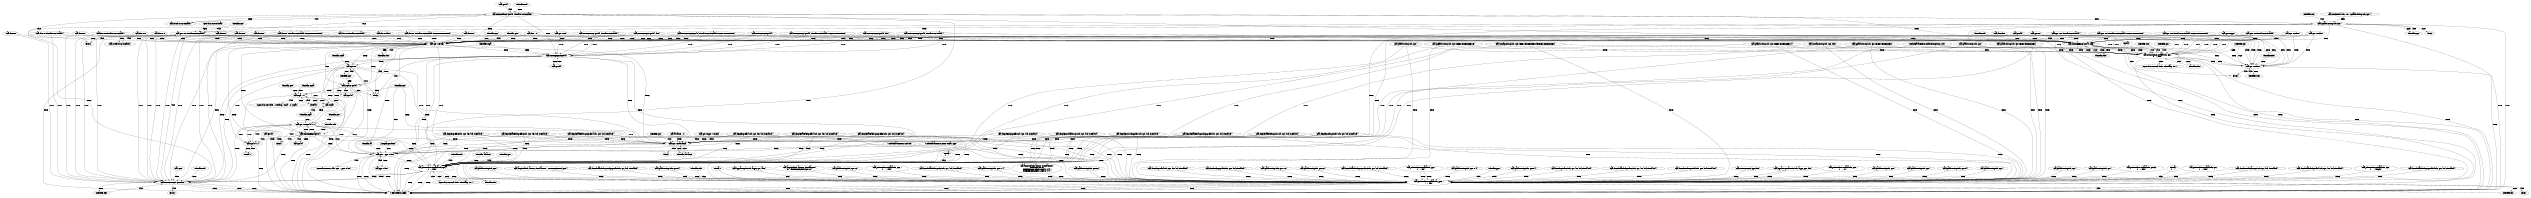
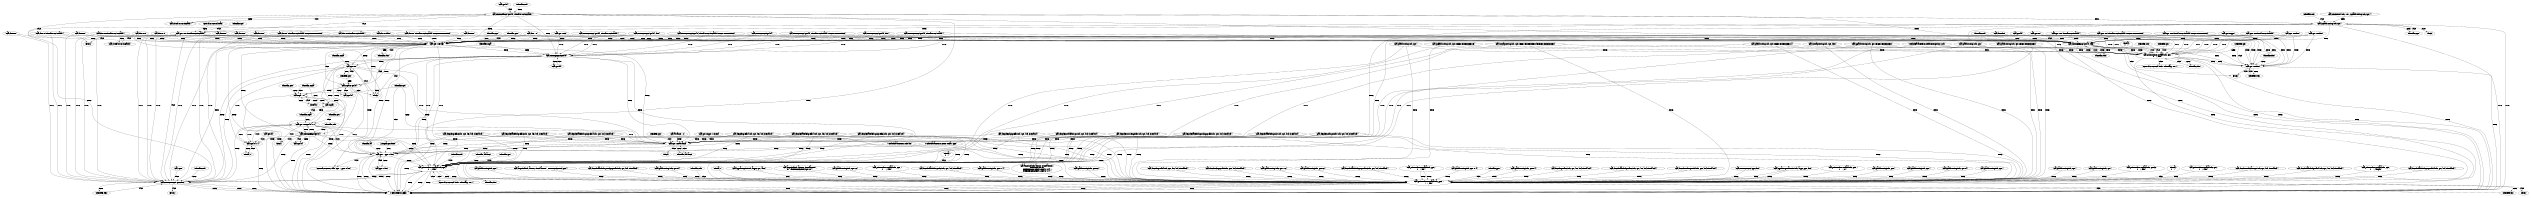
  digraph {
    n1 [label="(Call,tptr += sizeof(struct in6_addr))"]
    n2 [label="(Call,ND_TCHECK2(tptr[0], tlen))"]
    n3 [label="(Call,print_unknown_data(ndo, tptr, \"\n\t    \", tlen))"]
    n4 [label="(Call,tptr += tlen)"]
    n5 [label="(Call,tptr += tlen)"]
    n6 [label="(Block,)"]
    n7 [label="(MethodReturn,RET)"]
    n8 [label="(Call,sizeof(struct in6_addr))"]
    n9 [label="(Block,)"]
    n10 [label="(Identifier,tlen)"]
    n11 [label="(Call,print_unknown_data(ndo, pptr, \"\n\t    \", len))"]
    n12 [label="(ControlStructure,if (ndo->ndo_vflag <= 1))"]
    n13 [label="(Identifier,tlen)"]
    n14 [label="(Identifier,tlen)"]
    n15 [label="(Call,ND_TCHECK(tptr[0]))"]
    n16 [label="(Call,print_unknown_data(ndo, tptr, \"\n\t    \", tlen))"]
    n17 [label="(Call,snpa = tptr[0])"]
    n18 [label="(Call,tptr++)"]
    n19 [label="(Call,ND_TCHECK(tptr[0]))"]
    n20 [label="(Call,tptr < pptr + len)"]
    n21 [label="(Call,ND_TCHECK2(*tptr,tlen))"]
    n22 [label="(Call,tptr += advance)"]
    n23 [label="(Identifier,tlen)"]
    n24 [label="(Block,)"]
    n25 [label="(Call,ND_TCHECK2(tptr[0], sizeof(struct in6_addr)))"]
    n26 [label="(Call,ip6addr_string(ndo, tptr))"]
    n27 [label="(Call,sizeof(struct in6_addr))"]
    n28 [label="(Block,)"]
    n29 [label="(Identifier,tptr)"]
    n30 [label="(Call,tptr[0])"]
    n31 [label="(Identifier,len)"]
    n32 [label="(Block,)"]
    n33 [label="(ControlStructure,if (ndo->ndo_vflag <= 1))"]
    n34 [label="(Identifier,tlen)"]
    n35 [label="(Call,snpa > 0)"]
    n36 [label="(Call,tptr[0])"]
    n37 [label="(Call,tptr += tptr[0] + 1)"]
    n38 [label="(Call,tptr[0] + 1)"]
    n39 [label="(Identifier,tptr)"]
    n40 [label="(Call,tptr[0])"]
    n41 [label="(Block,)"]
    n42 [label="(Call,pptr + len)"]
    n43 [label="(ControlStructure,while (tptr < pptr + len))"]
    n44 [label="(Block,)"]
    n45 [label="(Identifier,tlen)"]
    n46 [label="(Identifier,advance)"]
    n47 [label="(Block,)"]
    n48 [label="(Call,snpa--)"]
    n49 [label="(Literal,0)"]
-   n50 [label="(ControlStructure,for (/*nothing*/; snpa > 0; snpa--))"]
    n51 [label="(Identifier,snpa)"]
    n52 [label="(Literal,1)"]
    n53 [label="(Call,tlen = 0)"]
    n54 [label="(Call,*tptr)"]
    n55 [label="(Call,decode_labeled_vpn_clnp_prefix(ndo, tptr, buf, sizeof(buf)))"]
    n56 [label="(Call,ipaddr_string(ndo, tptr))"]
    n57 [label="(Call,tptr = pptr + sizeof)"]
    n58 [label="(Call,ipaddr_string(ndo, tptr+BGP_VPN_RD_LEN+4))"]
    n59 [label="(Call,tptr += sizeof(struct in_addr))"]
    n60 [label="(Call,tptr +=3)"]
    n61 [label="(Call,tptr += tlen)"]
    n62 [label="(Call,ipaddr_string(ndo, tptr))"]
    n63 [label="(Call,isonsap_string(ndo, tptr, tlen))"]
    n64 [label="(Call,print_unknown_data(ndo, tptr-3, \"\n\t    \", tlen))"]
    n65 [label="(Literal,\"\n\t    \")"]
    n66 [label="(Call,print_unknown_data(ndo, tptr, \"\n\t    \", tlen))"]
    n67 [label="(Call,tptr[0])"]
    n68 [label="(Call,decode_multicast_vpn(ndo, tptr, buf, sizeof(buf)))"]
    n69 [label="(Call,decode_labeled_prefix4(ndo, tptr, len, buf, sizeof(buf)))"]
    n70 [label="(Call,tlen -= sizeof(struct in_addr))"]
    n71 [label="(Call,decode_prefix6(ndo, tptr, len, buf, sizeof(buf)))"]
    n72 [label="(Call,print_unknown_data(ndo, tptr,\"\n\t      \", length))"]
    n73 [label="(Literal,\"\n\t    \")"]
    n74 [label="(Call,ip6addr_string(ndo, tptr+BGP_VPN_RD_LEN))"]
    n75 [label="(Call,decode_labeled_vpn_prefix4(ndo, tptr, buf, sizeof(buf)))"]
    n76 [label="(Call,tptr += tlen)"]
    n77 [label="(Identifier,ndo)"]
    n78 [label="(Call,ipaddr_string(ndo, tptr))"]
    n79 [label="(Call,tlen = 0)"]
    n80 [label="(Identifier,ndo)"]
    n81 [label="(ControlStructure,break;)"]
    n82 [label="(Call,tptr += (sizeof(struct in6_addr)+BGP_VPN_RD_LEN))"]
    n83 [label="(Call,as_printf(ndo, astostr, sizeof(astostr), EXTRACT_32BITS(tptr)))"]
    n84 [label="(Call,tlen = 0)"]
    n85 [label="(MethodParameterIn,u_int len)"]
    n86 [label="(MethodParameterIn,netdissect_options *ndo)"]
    n87 [label="(Call,decode_labeled_vpn_clnp_prefix(ndo, tptr, buf, sizeof(buf)))"]
    n88 [label="(Call,tlen > 0)"]
    n89 [label="(Call,tlen = 0)"]
    n90 [label="(Identifier,tptr)"]
    n91 [label="(Identifier,ndo)"]
    n92 [label="(Call,decode_labeled_vpn_l2(ndo, tptr, buf, sizeof(buf)))"]
    n93 [label="(Identifier,tptr)"]
    n94 [label="(Call,ipaddr_string(ndo, tptr+4))"]
    n95 [label="(Identifier,snpa)"]
    n96 [label="(Call,decode_rt_routing_info(ndo, tptr, buf, sizeof(buf)))"]
    n97 [label="(Identifier,tptr)"]
    n98 [label="(Call,decode_labeled_vpn_prefix4(ndo, tptr, buf, sizeof(buf)))"]
    n99 [label="(Identifier,ndo)"]
    n100 [label="(Identifier,snpa)"]
    n101 [label="(Call,ND_TCHECK2(tptr[0], sizeof(struct in_addr)))"]
    n102 [label="(Call,tptr++)"]
    n103 [label="(Call,tptr += (sizeof(struct in_addr)))"]
    n104 [label="(Call,ipaddr_string(ndo, tptr))"]
    n105 [label="(Identifier,tptr)"]
    n106 [label="(Literal,\"\n\t    \")"]
    n107 [label="(Call,ND_TCHECK2(tptr[0], tlen))"]
    n108 [label="(Call,tlen -= (sizeof(struct in_addr)+BGP_VPN_RD_LEN))"]
    n109 [label="(Identifier,ndo)"]
    n110 [label="(Literal,1)"]
    n111 [label="(Call,bgp_attr_print(ndo, atype, tptr, alen))"]
    n112 [label="(Call,as_printf(ndo, astostr, sizeof(astostr),\n\t\t\t    EXTRACT_32BITS(tptr+2)))"]
    n113 [label="(Call,ipaddr_string(ndo, tptr+2))"]
    n114 [label="(Call,print_unknown_data(ndo, tptr, \"\n\t      \", tlen))"]
    n115 [label="(Call,tlen = nhlen)"]
    n116 [label="(Identifier,tptr)"]
    n117 [label="(Call,decode_labeled_vpn_l2(ndo, tptr, buf, sizeof(buf)))"]
    n118 [label="(Call,tptr += (sizeof(struct in_addr)+BGP_VPN_RD_LEN))"]
    n119 [label="(Call,ipaddr_string(ndo, tptr + 4))"]
    n120 [label="(Call,tlen -= (sizeof(struct in6_addr)+BGP_VPN_RD_LEN))"]
    n121 [label="(Call,as_printf(ndo, astostr, sizeof(astostr),\n\t\t\t\tas_size == 2 ?\n\t\t\t\tEXTRACT_16BITS(&tptr[2 + i]) :\n\t\t\t\tEXTRACT_32BITS(&tptr[2 + i])))"]
    n122 [label="(Identifier,tlen)"]
    n123 [label="(Call,ipaddr_string(ndo, tptr+BGP_VPN_RD_LEN))"]
    n124 [label="(Call,ipaddr_string(ndo, tptr+2))"]
    n125 [label="(Call,decode_prefix4(ndo, tptr, len, buf, sizeof(buf)))"]
    n126 [label="(Identifier,af)"]
    n127 [label="(Call,decode_clnp_prefix(ndo, tptr, buf, sizeof(buf)))"]
    n128 [label="(Call,decode_labeled_prefix6(ndo, tptr, len, buf, sizeof(buf)))"]
    n129 [label="(Identifier,ndo)"]
    n130 [label="(Call,ipaddr_string(ndo, tptr + 2))"]
    n131 [label="(Call,tlen = 0)"]
    n132 [label="(Call,ipaddr_string(ndo, tptr+2))"]
    n133 [label="(Call,decode_clnp_prefix(ndo, tptr, buf, sizeof(buf)))"]
    n134 [label="(Call,decode_labeled_vpn_prefix6(ndo, tptr, buf, sizeof(buf)))"]
    n135 [label="(Call,tptr[0])"]
    n136 [label="(Call,tptr = pptr)"]
    n137 [label="(Call,tlen = 0)"]
    n138 [label="(Identifier,tptr)"]
    n139 [label="(Call,print_unknown_data(ndo, pptr, \"\n\t    \", len))"]
    n140 [label="(Identifier,snpa)"]
    n141 [label="(Call,decode_labeled_prefix4(ndo, tptr, len, buf, sizeof(buf)))"]
    n142 [label="(Identifier,ndo)"]
    n143 [label="(Call,ipaddr_string(ndo, tptr + 4))"]
    n144 [label="(Call,decode_mdt_vpn_nlri(ndo, tptr, buf, sizeof(buf)))"]
    n145 [label="(Identifier,pptr)"]
    n146 [label="(Call,decode_multicast_vpn(ndo, tptr, buf, sizeof(buf)))"]
    n147 [label="(Call,advance < 0)"]
    n148 [label="(Call,decode_labeled_vpn_prefix6(ndo, tptr, buf, sizeof(buf)))"]
    n149 [label="(Call,decode_prefix4(ndo, tptr, len, buf, sizeof(buf)))"]
    n150 [label="(Call,ipaddr_string(ndo, tptr+4))"]
    n151 [label="(Call,decode_prefix6(ndo, tptr, len, buf, sizeof(buf)))"]
    n152 [label="(Call,decode_labeled_prefix6(ndo, tptr, len, buf, sizeof(buf)))"]
    n153 [label="(MethodParameterIn,const u_char *pptr)"]
    n154 [label="(Identifier,ndo)"]
    n155 [label="(Call,ND_TCHECK2(tptr[0], sizeof(struct in6_addr)+BGP_VPN_RD_LEN))"]
    n156 [label="(Call,tlen = 0)"]
    n157 [label="(Call,decode_mdt_vpn_nlri(ndo, tptr, buf, sizeof(buf)))"]
    n158 [label="(Call,tlen -= (sizeof(struct in_addr)))"]
    n159 [label="(Call,ND_TCHECK(tptr[0]))"]
    n160 [label="(Call,ipaddr_string(ndo, tptr))"]
    n161 [label="(Identifier,advance)"]
    n162 [label="(Call,ND_TCHECK2(*pptr,len))"]
    n163 [label="(Call,ND_TCHECK2(tptr[0], sizeof(struct in_addr)+BGP_VPN_RD_LEN))"]
    n164 [label="(Call,tlen=len)"]
    n165 [label="(Call,ND_TCHECK2(tptr[0], tlen))"]
    n166 [label="(Call,ND_TCHECK2(tptr[0], sizeof(struct in_addr)))"]
    n167 [label="(Identifier,tptr)"]
    n168 [label="(Call,bgp_attr_get_as_size(ndo, atype, pptr, len))"]
    n169 [label="(Call,print_unknown_data(ndo, tptr, \"\n\t      \", 8))"]
    n170 [label="(Call,ip6addr_string(ndo, tptr+BGP_VPN_RD_LEN+3))"]
    n171 [label="(Identifier,tptr)"]
    n172 [label="(Call,tptr[0])"]
    n173 [label="(Identifier,tptr)"]
    n174 [label="(Call,ND_PRINT((ndo, \"%s\", ip6addr_string(ndo, tptr))))"]
    n175 [label="(Call,ipaddr_string(ndo, tptr))"]
    n176 [label="(Call,ipaddr_string(ndo, tptr))"]
    n177 [label="(Identifier,tptr)"]
    n178 [label="(Call,ipaddr_string(ndo, tptr+4))"]
    n179 [label="(Call,isonsap_string(ndo, tptr+BGP_VPN_RD_LEN,tlen-BGP_VPN_RD_LEN))"]
    n180 [label="(Call,tlen -= sizeof(struct in6_addr))"]
    n181 [label="(Call,tlen = 0)"]
    n182 [label="(JumpTarget,done:)"]
    n183 [label="(Call,ipaddr_string(ndo, tptr))"]
    n1 -> n2 [label="DDG: "]
    n1 -> n3 [label="DDG: "]
    n1 -> n4 [label="DDG: "]
    n1 -> n5 [label="DDG: "]
    n1 -> n6 [label="AST: "]
-   n1 -> n7 [label="DDG: "]
+   n1 -> n43 [label="DDG: "]
    n1 -> n8 [label="CFG: "]
    n2 -> n3 [label="DDG: "]
    n2 -> n3 [label="DDG: "]
    n2 -> n4 [label="DDG: "]
    n2 -> n4 [label="DDG: "]
    n2 -> n7 [label="DDG: "]
    n2 -> n7 [label="DDG: "]
    n2 -> n9 [label="AST: "]
    n2 -> n10 [label="CFG: "]
    n3 -> n4 [label="DDG: "]
    n3 -> n4 [label="DDG: "]
    n3 -> n7 [label="DDG: "]
    n3 -> n7 [label="DDG: "]
    n3 -> n11 [label="DDG: "]
    n3 -> n12 [label="AST: "]
    n3 -> n13 [label="CFG: "]
    n4 -> n7 [label="DDG: "]
    n4 -> n9 [label="AST: "]
    n4 -> n14 [label="CFG: "]
    n5 -> n7 [label="DDG: "]
    n5 -> n15 [label="DDG: "]
    n5 -> n16 [label="DDG: "]
    n5 -> n17 [label="DDG: "]
    n5 -> n18 [label="DDG: "]
    n5 -> n19 [label="DDG: "]
    n5 -> n20 [label="DDG: "]
    n5 -> n21 [label="DDG: "]
    n5 -> n22 [label="DDG: "]
    n5 -> n23 [label="CFG: "]
    n5 -> n24 [label="AST: "]
    n8 -> n1 [label="AST: "]
    n10 -> n2 [label="AST: "]
    n11 -> n7 [label="DDG: "]
    n11 -> n7 [label="DDG: "]
    n11 -> n7 [label="DDG: "]
    n11 -> n7 [label="DDG: "]
    n11 -> n31 [label="CFG: "]
    n11 -> n32 [label="AST: "]
    n13 -> n3 [label="AST: "]
    n14 -> n4 [label="AST: "]
    n15 -> n7 [label="DDG: "]
    n15 -> n16 [label="DDG: "]
    n15 -> n17 [label="DDG: "]
    n15 -> n18 [label="DDG: "]
    n15 -> n19 [label="DDG: "]
    n15 -> n20 [label="DDG: "]
    n15 -> n21 [label="DDG: "]
    n15 -> n22 [label="DDG: "]
    n15 -> n24 [label="AST: "]
    n15 -> n30 [label="CFG: "]
    n16 -> n7 [label="DDG: "]
    n16 -> n7 [label="DDG: "]
    n16 -> n7 [label="DDG: "]
    n16 -> n11 [label="DDG: "]
    n16 -> n21 [label="DDG: "]
    n16 -> n33 [label="AST: "]
    n16 -> n34 [label="CFG: "]
    n17 -> n7 [label="DDG: "]
    n17 -> n7 [label="DDG: "]
    n17 -> n24 [label="AST: "]
    n17 -> n35 [label="DDG: "]
    n17 -> n36 [label="CFG: "]
    n18 -> n16 [label="DDG: "]
    n18 -> n19 [label="DDG: "]
    n18 -> n20 [label="DDG: "]
    n18 -> n21 [label="DDG: "]
    n18 -> n22 [label="DDG: "]
    n18 -> n24 [label="AST: "]
    n18 -> n37 [label="DDG: "]
    n18 -> n38 [label="DDG: "]
    n18 -> n39 [label="CFG: "]
    n19 -> n7 [label="DDG: "]
    n19 -> n16 [label="DDG: "]
    n19 -> n20 [label="DDG: "]
    n19 -> n21 [label="DDG: "]
    n19 -> n22 [label="DDG: "]
    n19 -> n37 [label="DDG: "]
    n19 -> n38 [label="DDG: "]
    n19 -> n40 [label="CFG: "]
    n19 -> n41 [label="AST: "]
    n20 -> n7 [label="DDG: "]
    n20 -> n7 [label="DDG: "]
    n20 -> n7 [label="DDG: "]
    n20 -> n16 [label="DDG: "]
    n20 -> n42 [label="CFG: "]
    n20 -> n43 [label="AST: "]
    n21 -> n7 [label="DDG: "]
    n21 -> n7 [label="DDG: "]
    n21 -> n7 [label="DDG: "]
    n21 -> n16 [label="DDG: "]
    n21 -> n44 [label="AST: "]
    n21 -> n45 [label="CFG: "]
    n22 -> n7 [label="DDG: "]
    n22 -> n20 [label="DDG: "]
    n22 -> n46 [label="CFG: "]
    n22 -> n47 [label="AST: "]
    n23 -> n5 [label="AST: "]
    n25 -> n1 [label="AST: "]
    n25 -> n2 [label="DDG: "]
    n25 -> n5 [label="DDG: "]
    n25 -> n6 [label="AST: "]
    n25 -> n7 [label="DDG: "]
    n25 -> n7 [label="DDG: "]
    n25 -> n15 [label="DDG: "]
    n25 -> n26 [label="DDG: "]
    n25 -> n27 [label="CFG: "]
    n26 -> n1 [label="DDG: "]
    n26 -> n3 [label="DDG: "]
    n26 -> n7 [label="DDG: "]
    n26 -> n7 [label="DDG: "]
    n26 -> n11 [label="DDG: "]
    n26 -> n16 [label="DDG: "]
    n26 -> n21 [label="DDG: "]
    n26 -> n28 [label="AST: "]
    n26 -> n29 [label="CFG: "]
    n27 -> n25 [label="AST: "]
    n29 -> n26 [label="AST: "]
    n30 -> n15 [label="AST: "]
    n31 -> n11 [label="AST: "]
    n34 -> n16 [label="AST: "]
    n35 -> n7 [label="DDG: "]
    n35 -> n7 [label="DDG: "]
    n35 -> n48 [label="DDG: "]
    n35 -> n49 [label="CFG: "]
-   n35 -> n50 [label="AST: "]
    n36 -> n17 [label="AST: "]
    n37 -> n7 [label="DDG: "]
    n37 -> n16 [label="DDG: "]
    n37 -> n19 [label="DDG: "]
    n37 -> n20 [label="AST: "]
    n37 -> n21 [label="DDG: "]
    n37 -> n22 [label="DDG: "]
    n37 -> n38 [label="CFG: "]
    n37 -> n38 [label="DDG: "]
    n37 -> n41 [label="AST: "]
    n38 -> n7 [label="DDG: "]
    n38 -> n37 [label="AST: "]
    n38 -> n52 [label="CFG: "]
    n39 -> n17 [label="CFG: "]
    n39 -> n18 [label="AST: "]
    n40 -> n19 [label="AST: "]
    n42 -> n20 [label="AST: "]
    n45 -> n21 [label="AST: "]
    n46 -> n22 [label="AST: "]
    n48 -> n35 [label="DDG: "]
    n48 -> n51 [label="CFG: "]
    n49 -> n35 [label="AST: "]
    n51 -> n37 [label="CFG: "]
    n51 -> n48 [label="AST: "]
    n52 -> n38 [label="AST: "]
    n53 -> n5 [label="DDG: "]
    n53 -> n21 [label="DDG: "]
    n54 -> n21 [label="AST: "]
    n55 -> n11 [label="DDG: "]
    n55 -> n16 [label="DDG: "]
    n55 -> n22 [label="DDG: "]
    n56 -> n11 [label="DDG: "]
    n57 -> n22 [label="DDG: "]
    n58 -> n3 [label="DDG: "]
    n58 -> n11 [label="DDG: "]
    n58 -> n16 [label="DDG: "]
    n59 -> n2 [label="DDG: "]
    n59 -> n3 [label="DDG: "]
    n59 -> n4 [label="DDG: "]
    n59 -> n5 [label="DDG: "]
    n60 -> n2 [label="DDG: "]
    n60 -> n5 [label="DDG: "]
    n60 -> n15 [label="DDG: "]
    n61 -> n2 [label="DDG: "]
    n61 -> n3 [label="DDG: "]
    n61 -> n4 [label="DDG: "]
    n61 -> n5 [label="DDG: "]
    n62 -> n11 [label="DDG: "]
    n63 -> n3 [label="DDG: "]
    n63 -> n11 [label="DDG: "]
    n63 -> n16 [label="DDG: "]
    n64 -> n11 [label="DDG: "]
    n65 -> n11 [label="AST: "]
    n66 -> n11 [label="DDG: "]
    n67 -> n38 [label="AST: "]
    n68 -> n11 [label="DDG: "]
    n69 -> n11 [label="DDG: "]
    n70 -> n5 [label="DDG: "]
    n70 -> n21 [label="AST: "]
    n71 -> n11 [label="DDG: "]
    n71 -> n16 [label="DDG: "]
    n71 -> n20 [label="DDG: "]
    n71 -> n22 [label="DDG: "]
    n72 -> n11 [label="DDG: "]
    n73 -> n16 [label="AST: "]
    n74 -> n3 [label="DDG: "]
    n74 -> n11 [label="DDG: "]
    n74 -> n16 [label="DDG: "]
    n75 -> n11 [label="DDG: "]
    n76 -> n2 [label="DDG: "]
    n76 -> n3 [label="DDG: "]
    n76 -> n4 [label="DDG: "]
    n76 -> n5 [label="DDG: "]
    n77 -> n26 [label="AST: "]
    n78 -> n11 [label="DDG: "]
    n79 -> n5 [label="DDG: "]
    n79 -> n21 [label="DDG: "]
    n80 -> n2 [label="CFG: "]
    n81 -> n1 [label="CFG: "]
    n82 -> n2 [label="DDG: "]
    n82 -> n3 [label="DDG: "]
    n82 -> n4 [label="DDG: "]
    n82 -> n5 [label="DDG: "]
    n83 -> n11 [label="DDG: "]
    n84 -> n5 [label="DDG: "]
    n84 -> n21 [label="DDG: "]
    n85 -> n11 [label="DDG: "]
    n85 -> n20 [label="DDG: "]
    n86 -> n3 [label="DDG: "]
    n86 -> n11 [label="DDG: "]
    n86 -> n16 [label="DDG: "]
    n87 -> n11 [label="DDG: "]
    n88 -> n2 [label="DDG: "]
    n88 -> n5 [label="DDG: "]
    n88 -> n21 [label="DDG: "]
    n89 -> n5 [label="DDG: "]
    n89 -> n21 [label="DDG: "]
    n90 -> n37 [label="AST: "]
    n91 -> n21 [label="CFG: "]
    n92 -> n11 [label="DDG: "]
    n92 -> n16 [label="DDG: "]
    n92 -> n22 [label="DDG: "]
    n93 -> n3 [label="CFG: "]
    n93 -> n4 [label="AST: "]
    n94 -> n11 [label="DDG: "]
    n95 -> n18 [label="CFG: "]
    n96 -> n11 [label="DDG: "]
    n96 -> n16 [label="DDG: "]
    n96 -> n22 [label="DDG: "]
    n97 -> n5 [label="AST: "]
    n98 -> n11 [label="DDG: "]
    n98 -> n16 [label="DDG: "]
    n98 -> n22 [label="DDG: "]
    n99 -> n11 [label="AST: "]
    n100 -> n15 [label="CFG: "]
    n100 -> n17 [label="AST: "]
    n101 -> n2 [label="DDG: "]
    n101 -> n5 [label="DDG: "]
    n101 -> n15 [label="DDG: "]
    n102 -> n2 [label="DDG: "]
    n102 -> n3 [label="DDG: "]
    n102 -> n4 [label="DDG: "]
    n102 -> n5 [label="DDG: "]
    n103 -> n2 [label="DDG: "]
    n103 -> n3 [label="DDG: "]
    n103 -> n4 [label="DDG: "]
    n103 -> n5 [label="DDG: "]
    n104 -> n3 [label="DDG: "]
    n104 -> n11 [label="DDG: "]
    n104 -> n16 [label="DDG: "]
    n105 -> n5 [label="CFG: "]
    n106 -> n3 [label="AST: "]
    n107 -> n2 [label="DDG: "]
    n107 -> n5 [label="DDG: "]
    n107 -> n15 [label="DDG: "]
    n108 -> n5 [label="DDG: "]
-   n108 -> n21 [label="DDG: "]
    n109 -> n3 [label="AST: "]
    n110 -> n11 [label="CFG: "]
    n111 -> n11 [label="DDG: "]
    n112 -> n11 [label="DDG: "]
    n113 -> n11 [label="DDG: "]
    n114 -> n11 [label="DDG: "]
    n115 -> n5 [label="DDG: "]
    n115 -> n21 [label="DDG: "]
    n116 -> n22 [label="AST: "]
    n117 -> n11 [label="DDG: "]
    n118 -> n2 [label="DDG: "]
    n118 -> n3 [label="DDG: "]
    n118 -> n4 [label="DDG: "]
    n118 -> n5 [label="DDG: "]
    n119 -> n11 [label="DDG: "]
    n120 -> n5 [label="DDG: "]
    n120 -> n21 [label="DDG: "]
    n121 -> n11 [label="DDG: "]
    n122 -> n4 [label="CFG: "]
    n123 -> n3 [label="DDG: "]
    n123 -> n11 [label="DDG: "]
    n123 -> n16 [label="DDG: "]
    n124 -> n11 [label="DDG: "]
    n125 -> n11 [label="DDG: "]
    n126 -> n20 [label="CFG: "]
    n127 -> n11 [label="DDG: "]
    n128 -> n11 [label="DDG: "]
    n128 -> n16 [label="DDG: "]
    n128 -> n20 [label="DDG: "]
    n128 -> n22 [label="DDG: "]
    n129 -> n16 [label="AST: "]
    n130 -> n11 [label="DDG: "]
    n131 -> n5 [label="DDG: "]
    n131 -> n21 [label="DDG: "]
    n132 -> n11 [label="DDG: "]
    n133 -> n11 [label="DDG: "]
    n133 -> n16 [label="DDG: "]
    n133 -> n22 [label="DDG: "]
    n134 -> n11 [label="DDG: "]
    n135 -> n25 [label="AST: "]
    n136 -> n2 [label="DDG: "]
    n136 -> n3 [label="DDG: "]
    n136 -> n4 [label="DDG: "]
    n136 -> n16 [label="DDG: "]
    n137 -> n5 [label="DDG: "]
    n137 -> n21 [label="DDG: "]
    n138 -> n35 [label="CFG: "]
    n139 -> n11 [label="DDG: "]
    n139 -> n11 [label="DDG: "]
    n140 -> n35 [label="AST: "]
    n140 -> n48 [label="CFG: "]
    n141 -> n11 [label="DDG: "]
    n141 -> n16 [label="DDG: "]
    n141 -> n20 [label="DDG: "]
    n141 -> n22 [label="DDG: "]
    n142 -> n25 [label="CFG: "]
    n143 -> n11 [label="DDG: "]
    n144 -> n11 [label="DDG: "]
    n144 -> n16 [label="DDG: "]
    n144 -> n22 [label="DDG: "]
    n145 -> n11 [label="AST: "]
    n146 -> n11 [label="DDG: "]
    n146 -> n16 [label="DDG: "]
    n146 -> n22 [label="DDG: "]
    n147 -> n22 [label="DDG: "]
    n148 -> n11 [label="DDG: "]
    n148 -> n16 [label="DDG: "]
    n148 -> n22 [label="DDG: "]
    n149 -> n11 [label="DDG: "]
    n149 -> n16 [label="DDG: "]
    n149 -> n20 [label="DDG: "]
    n149 -> n22 [label="DDG: "]
    n150 -> n11 [label="DDG: "]
    n151 -> n11 [label="DDG: "]
    n152 -> n11 [label="DDG: "]
    n153 -> n11 [label="DDG: "]
    n153 -> n20 [label="DDG: "]
    n154 -> n19 [label="CFG: "]
    n155 -> n2 [label="DDG: "]
    n155 -> n5 [label="DDG: "]
    n155 -> n15 [label="DDG: "]
    n156 -> n5 [label="DDG: "]
    n156 -> n21 [label="DDG: "]
    n157 -> n11 [label="DDG: "]
    n158 -> n5 [label="DDG: "]
    n158 -> n21 [label="DDG: "]
    n159 -> n2 [label="DDG: "]
    n159 -> n5 [label="DDG: "]
    n159 -> n15 [label="DDG: "]
    n160 -> n3 [label="DDG: "]
    n160 -> n11 [label="DDG: "]
    n160 -> n16 [label="DDG: "]
    n161 -> n16 [label="CFG: "]
    n162 -> n11 [label="DDG: "]
    n163 -> n2 [label="DDG: "]
    n163 -> n5 [label="DDG: "]
    n163 -> n15 [label="DDG: "]
    n164 -> n2 [label="DDG: "]
    n165 -> n2 [label="DDG: "]
    n165 -> n5 [label="DDG: "]
    n165 -> n15 [label="DDG: "]
    n166 -> n2 [label="DDG: "]
    n166 -> n5 [label="DDG: "]
    n166 -> n15 [label="DDG: "]
    n167 -> n16 [label="AST: "]
    n168 -> n11 [label="DDG: "]
    n168 -> n11 [label="DDG: "]
    n169 -> n11 [label="DDG: "]
    n170 -> n3 [label="DDG: "]
    n170 -> n11 [label="DDG: "]
    n170 -> n16 [label="DDG: "]
    n171 -> n3 [label="AST: "]
    n172 -> n2 [label="AST: "]
    n173 -> n1 [label="AST: "]
    n174 -> n26 [label="CFG: "]
    n175 -> n11 [label="DDG: "]
    n176 -> n11 [label="DDG: "]
    n177 -> n20 [label="AST: "]
    n177 -> n22 [label="CFG: "]
    n177 -> n35 [label="CFG: "]
    n178 -> n11 [label="DDG: "]
    n179 -> n3 [label="DDG: "]
    n179 -> n11 [label="DDG: "]
    n179 -> n16 [label="DDG: "]
    n180 -> n5 [label="DDG: "]
    n180 -> n21 [label="DDG: "]
    n181 -> n5 [label="DDG: "]
    n181 -> n21 [label="DDG: "]
    n182 -> n20 [label="CFG: "]
    n183 -> n11 [label="DDG: "]
  }
